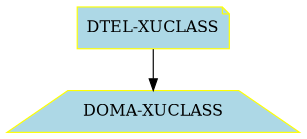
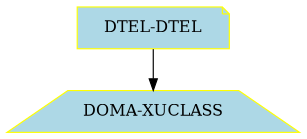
  digraph {
    node [color=yellow style=filled fillcolor=lightblue]
-   "DTEL-XUCLASS" [shape=note]
+   "DTEL-XUCLASS" [shape=note label="DTEL-DTEL"]
    "DOMA-XUCLASS" [shape=trapezium]
    "DTEL-XUCLASS" -> "DOMA-XUCLASS" [style=solid]
  }
